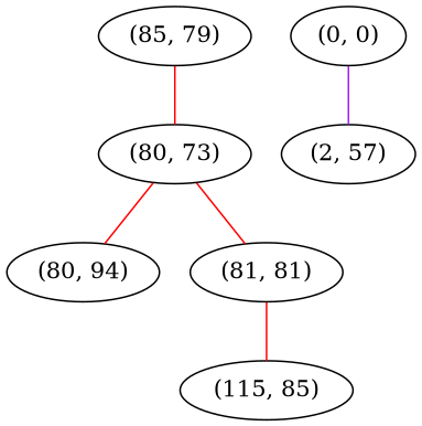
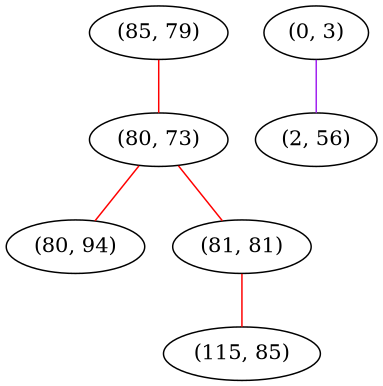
  graph {
    edge [color=red weight=1]
    "(85, 79)"
    "(80, 73)"
    n3 [label="(80, 94)"]
    "(81, 81)"
    "(115, 85)"
-   "(0, 0)"
-   "(2, 57)"
+   "(0, 0)" [label="(0, 3)"]
+   "(2, 57)" [label="(2, 56)"]
    "(85, 79)" -- "(80, 73)"
    "(80, 73)" -- n3
    "(80, 73)" -- "(81, 81)"
    "(81, 81)" -- "(115, 85)"
    "(0, 0)" -- "(2, 57)" [color=purple weight=4]
  }
